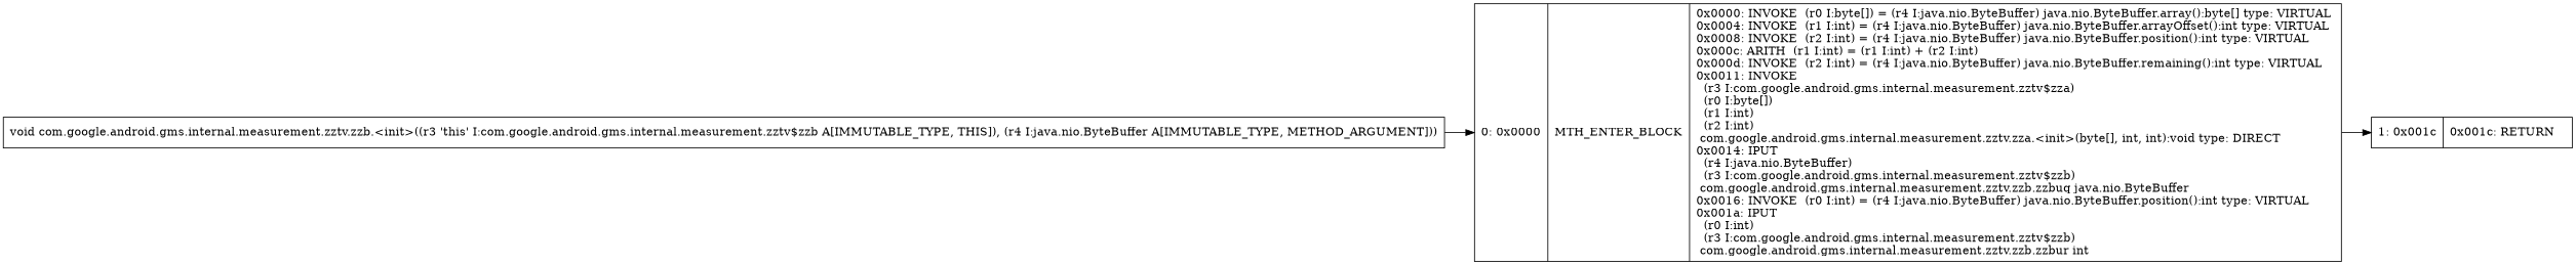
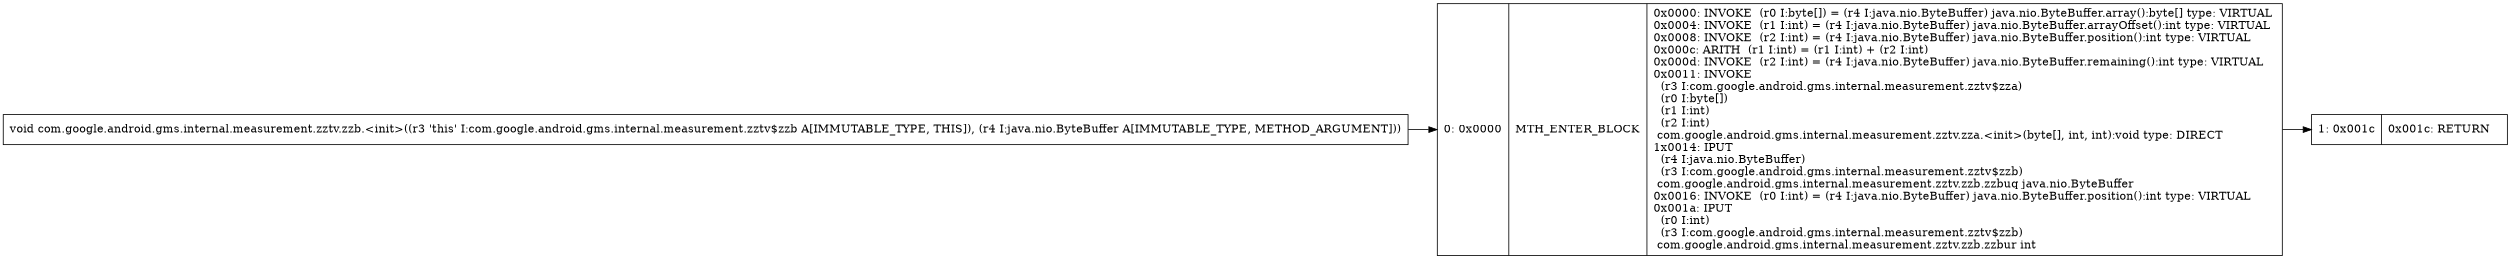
  digraph {
    rankdir=LR
    node [shape=record]
-   n1 [label="{0\:\ 0x0000|MTH_ENTER_BLOCK\l|0x0000: INVOKE  (r0 I:byte[]) = (r4 I:java.nio.ByteBuffer) java.nio.ByteBuffer.array():byte[] type: VIRTUAL \l0x0004: INVOKE  (r1 I:int) = (r4 I:java.nio.ByteBuffer) java.nio.ByteBuffer.arrayOffset():int type: VIRTUAL \l0x0008: INVOKE  (r2 I:int) = (r4 I:java.nio.ByteBuffer) java.nio.ByteBuffer.position():int type: VIRTUAL \l0x000c: ARITH  (r1 I:int) = (r1 I:int) + (r2 I:int) \l0x000d: INVOKE  (r2 I:int) = (r4 I:java.nio.ByteBuffer) java.nio.ByteBuffer.remaining():int type: VIRTUAL \l0x0011: INVOKE  \l  (r3 I:com.google.android.gms.internal.measurement.zztv$zza)\l  (r0 I:byte[])\l  (r1 I:int)\l  (r2 I:int)\l com.google.android.gms.internal.measurement.zztv.zza.\<init\>(byte[], int, int):void type: DIRECT \l0x0014: IPUT  \l  (r4 I:java.nio.ByteBuffer)\l  (r3 I:com.google.android.gms.internal.measurement.zztv$zzb)\l com.google.android.gms.internal.measurement.zztv.zzb.zzbuq java.nio.ByteBuffer \l0x0016: INVOKE  (r0 I:int) = (r4 I:java.nio.ByteBuffer) java.nio.ByteBuffer.position():int type: VIRTUAL \l0x001a: IPUT  \l  (r0 I:int)\l  (r3 I:com.google.android.gms.internal.measurement.zztv$zzb)\l com.google.android.gms.internal.measurement.zztv.zzb.zzbur int \l}"]
+   n1 [label="{0\:\ 0x0000|MTH_ENTER_BLOCK\l|0x0000: INVOKE  (r0 I:byte[]) = (r4 I:java.nio.ByteBuffer) java.nio.ByteBuffer.array():byte[] type: VIRTUAL \l0x0004: INVOKE  (r1 I:int) = (r4 I:java.nio.ByteBuffer) java.nio.ByteBuffer.arrayOffset():int type: VIRTUAL \l0x0008: INVOKE  (r2 I:int) = (r4 I:java.nio.ByteBuffer) java.nio.ByteBuffer.position():int type: VIRTUAL \l0x000c: ARITH  (r1 I:int) = (r1 I:int) + (r2 I:int) \l0x000d: INVOKE  (r2 I:int) = (r4 I:java.nio.ByteBuffer) java.nio.ByteBuffer.remaining():int type: VIRTUAL \l0x0011: INVOKE  \l  (r3 I:com.google.android.gms.internal.measurement.zztv$zza)\l  (r0 I:byte[])\l  (r1 I:int)\l  (r2 I:int)\l com.google.android.gms.internal.measurement.zztv.zza.\<init\>(byte[], int, int):void type: DIRECT \l1x0014: IPUT  \l  (r4 I:java.nio.ByteBuffer)\l  (r3 I:com.google.android.gms.internal.measurement.zztv$zzb)\l com.google.android.gms.internal.measurement.zztv.zzb.zzbuq java.nio.ByteBuffer \l0x0016: INVOKE  (r0 I:int) = (r4 I:java.nio.ByteBuffer) java.nio.ByteBuffer.position():int type: VIRTUAL \l0x001a: IPUT  \l  (r0 I:int)\l  (r3 I:com.google.android.gms.internal.measurement.zztv$zzb)\l com.google.android.gms.internal.measurement.zztv.zzb.zzbur int \l}"]
    n2 [label="{1\:\ 0x001c|0x001c: RETURN   \l}"]
    n3 [label="{void com.google.android.gms.internal.measurement.zztv.zzb.\<init\>((r3 'this' I:com.google.android.gms.internal.measurement.zztv$zzb A[IMMUTABLE_TYPE, THIS]), (r4 I:java.nio.ByteBuffer A[IMMUTABLE_TYPE, METHOD_ARGUMENT])) }"]
    n1 -> n2
    n3 -> n1
  }
